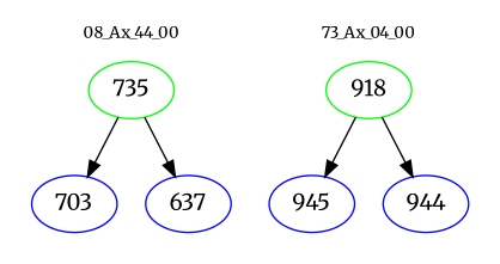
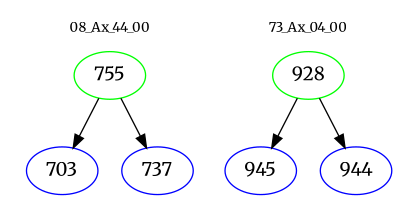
  digraph {
    fontname=Merriweather
    node [color=blue fontname=Merriweather]
    edge [color=black fontname=Merriweather]
-   n1 [color=green label=735]
+   n1 [color=green label=755]
    n2 [label=703]
-   n3 [label=637]
-   n4 [color=green label=918]
+   n3 [label=737]
+   n4 [color=green label=928]
    n5 [label=945]
    n6 [label=944]
    subgraph cluster_1 {
      color=white
      fontsize=10
      label="08_Ax_44_00"
      n1
      n2
      n3
    }
    subgraph cluster_2 {
      color=white
      fontsize=10
      label="73_Ax_04_00"
      n4
      n5
      n6
    }
    n1 -> n2
    n1 -> n3
    n4 -> n5
    n4 -> n6
  }
